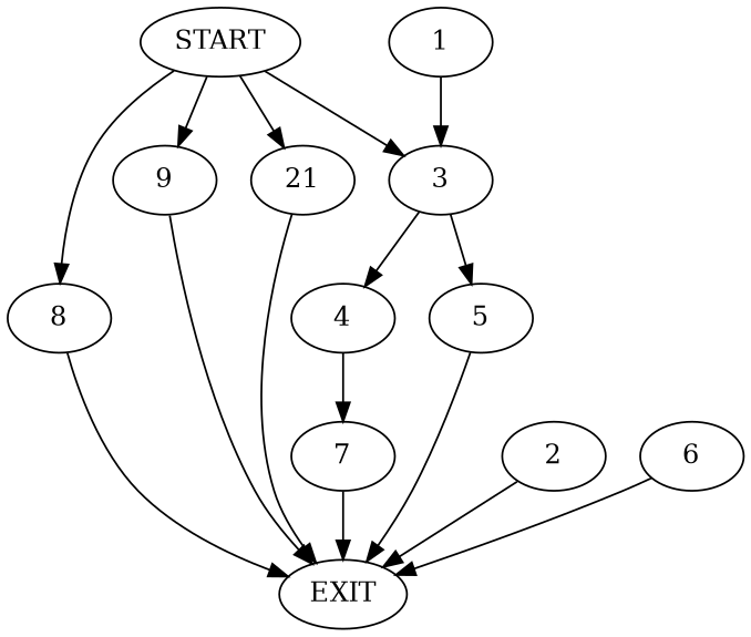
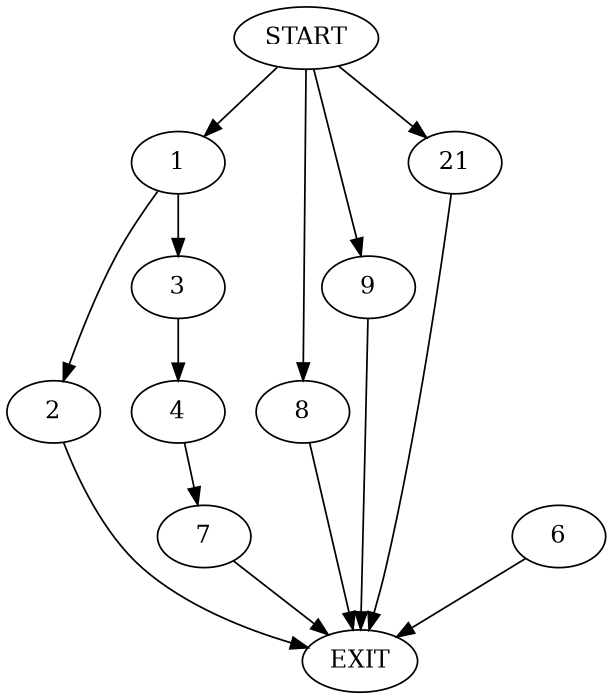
  digraph {
    n1 [label=START]
    1
    8
    9
    n5 [label=21]
    2
    3
    n8 [label=EXIT]
    4
-   5
    7
    6
-   n1 -> 3
+   n1 -> 1
    n1 -> 8
    n1 -> 9
    n1 -> n5
+   1 -> 2
    1 -> 3
    8 -> n8
    9 -> n8
    n5 -> n8
    2 -> n8
    3 -> 4
-   3 -> 5
    4 -> 7
-   5 -> n8
    7 -> n8
    6 -> n8
  }
